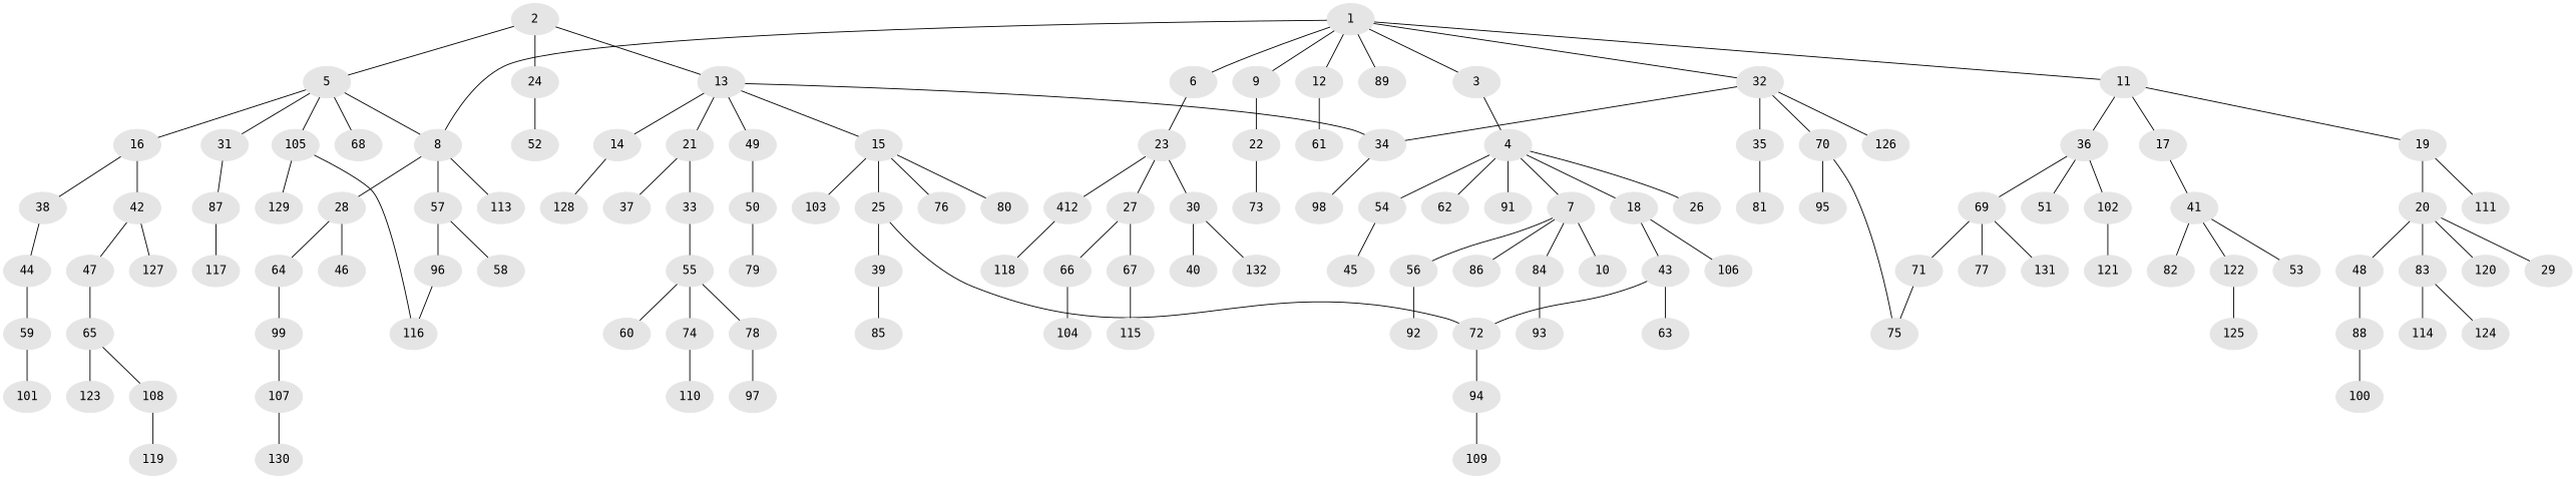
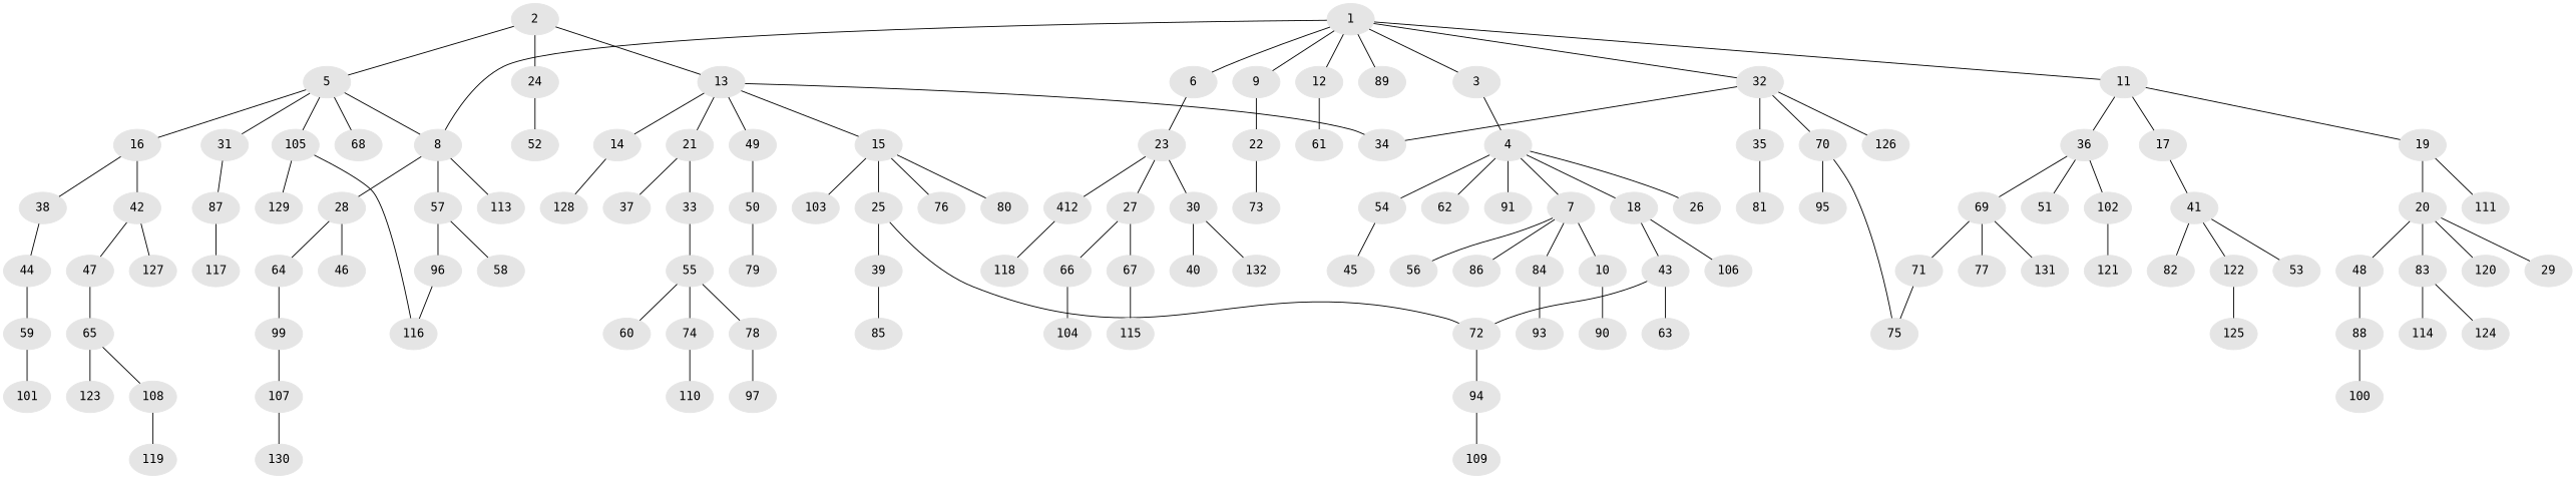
  graph {
    fontname="DejaVu Sans Mono"
    node [color=gray90 fontname="DejaVu Sans Mono" style=filled]
    edge [fontname="DejaVu Sans Mono"]
    1
    3
    6
    9
    11
    12
    32
    89
    8
    2
    5
    13
    24
    4
    23
    22
    17
    19
    36
    61
    34
    35
    70
    126
    16
    31
    68
    105
    14
    15
    21
    49
    52
    7
    18
    26
    54
    62
    91
    10
    56
    84
    86
    43
    106
    45
    28
    57
    113
    38
    42
    87
    116
    129
    27
    30
    n57 [label=412]
-   92
+   90
    93
    46
    64
    58
    96
    73
    41
    20
    111
    51
    69
    102
    128
    25
    76
    80
    103
    33
    37
-   98
    50
    39
    72
    44
    47
    127
    53
    82
    122
    63
    29
    48
    83
    120
    88
    114
    124
    55
    66
    67
    40
    132
    118
    85
    94
    104
    115
    99
    117
    81
    75
    95
    60
    74
    78
    71
    77
    131
    121
    59
    125
    65
    101
    108
    123
    100
    79
    110
    97
    107
    119
    109
    130
    1 -- 3
    1 -- 6
    1 -- 9
    1 -- 11
    1 -- 12
    1 -- 32
    1 -- 89
    1 -- 8
    3 -- 4
    6 -- 23
    9 -- 22
    11 -- 17
    11 -- 19
    11 -- 36
    12 -- 61
    32 -- 34
    32 -- 35
    32 -- 70
    32 -- 126
    8 -- 28
    8 -- 57
    8 -- 113
    2 -- 5
    2 -- 13
    2 -- 24
    5 -- 8
    5 -- 16
    5 -- 31
    5 -- 68
    5 -- 105
    13 -- 34
    13 -- 14
    13 -- 15
    13 -- 21
    13 -- 49
    24 -- 52
    4 -- 7
    4 -- 18
    4 -- 26
    4 -- 54
    4 -- 62
    4 -- 91
    23 -- 27
    23 -- 30
    23 -- n57
    22 -- 73
    17 -- 41
    19 -- 20
    19 -- 111
    36 -- 51
    36 -- 69
    36 -- 102
-   34 -- 98
    35 -- 81
    70 -- 75
    70 -- 95
    16 -- 38
    16 -- 42
    31 -- 87
    105 -- 116
    105 -- 129
    14 -- 128
    15 -- 25
    15 -- 76
    15 -- 80
    15 -- 103
    21 -- 33
    21 -- 37
    49 -- 50
    7 -- 10
    7 -- 56
    7 -- 84
    7 -- 86
    18 -- 43
    18 -- 106
    54 -- 45
-   56 -- 92
+   10 -- 90
    84 -- 93
    43 -- 72
    43 -- 63
    28 -- 46
    28 -- 64
    57 -- 58
    57 -- 96
    38 -- 44
    42 -- 47
    42 -- 127
    87 -- 117
    27 -- 66
    27 -- 67
    30 -- 40
    30 -- 132
    n57 -- 118
    64 -- 99
    96 -- 116
    41 -- 53
    41 -- 82
    41 -- 122
    20 -- 29
    20 -- 48
    20 -- 83
    20 -- 120
    69 -- 71
    69 -- 77
    69 -- 131
    102 -- 121
    25 -- 39
    25 -- 72
    33 -- 55
    50 -- 79
    39 -- 85
    72 -- 94
    44 -- 59
    47 -- 65
    122 -- 125
    48 -- 88
    83 -- 114
    83 -- 124
    88 -- 100
    55 -- 60
    55 -- 74
    55 -- 78
    66 -- 104
    67 -- 115
    94 -- 109
    99 -- 107
    74 -- 110
    78 -- 97
    71 -- 75
    59 -- 101
    65 -- 108
    65 -- 123
    108 -- 119
    107 -- 130
  }
